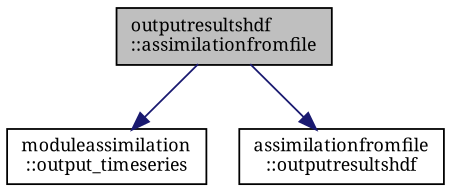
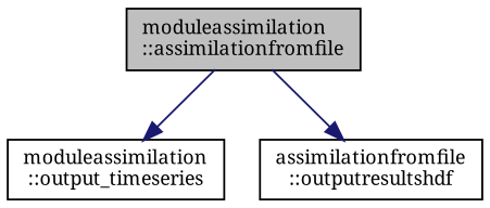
  digraph {
    fontname="Noto Serif"
    rankdir=TB
    node [color=black fillcolor=white fontname="Noto Serif" fontsize=10 shape=record style=filled]
    edge [color=midnightblue fontname="Noto Serif" fontsize=10 labelfontname=Helvetica labelfontsize=10 style=solid]
-   n1 [fillcolor=grey75 fontcolor=black height=0.2 label="outputresultshdf\l::assimilationfromfile" width=0.4]
+   n1 [fillcolor=grey75 fontcolor=black height=0.2 label="moduleassimilation\l::assimilationfromfile" width=0.4]
    n2 [height=0.2 label="moduleassimilation\l::output_timeseries" width=0.4]
    n3 [height=0.2 label="assimilationfromfile\l::outputresultshdf" width=0.4]
    n1 -> n2
    n1 -> n3
  }
